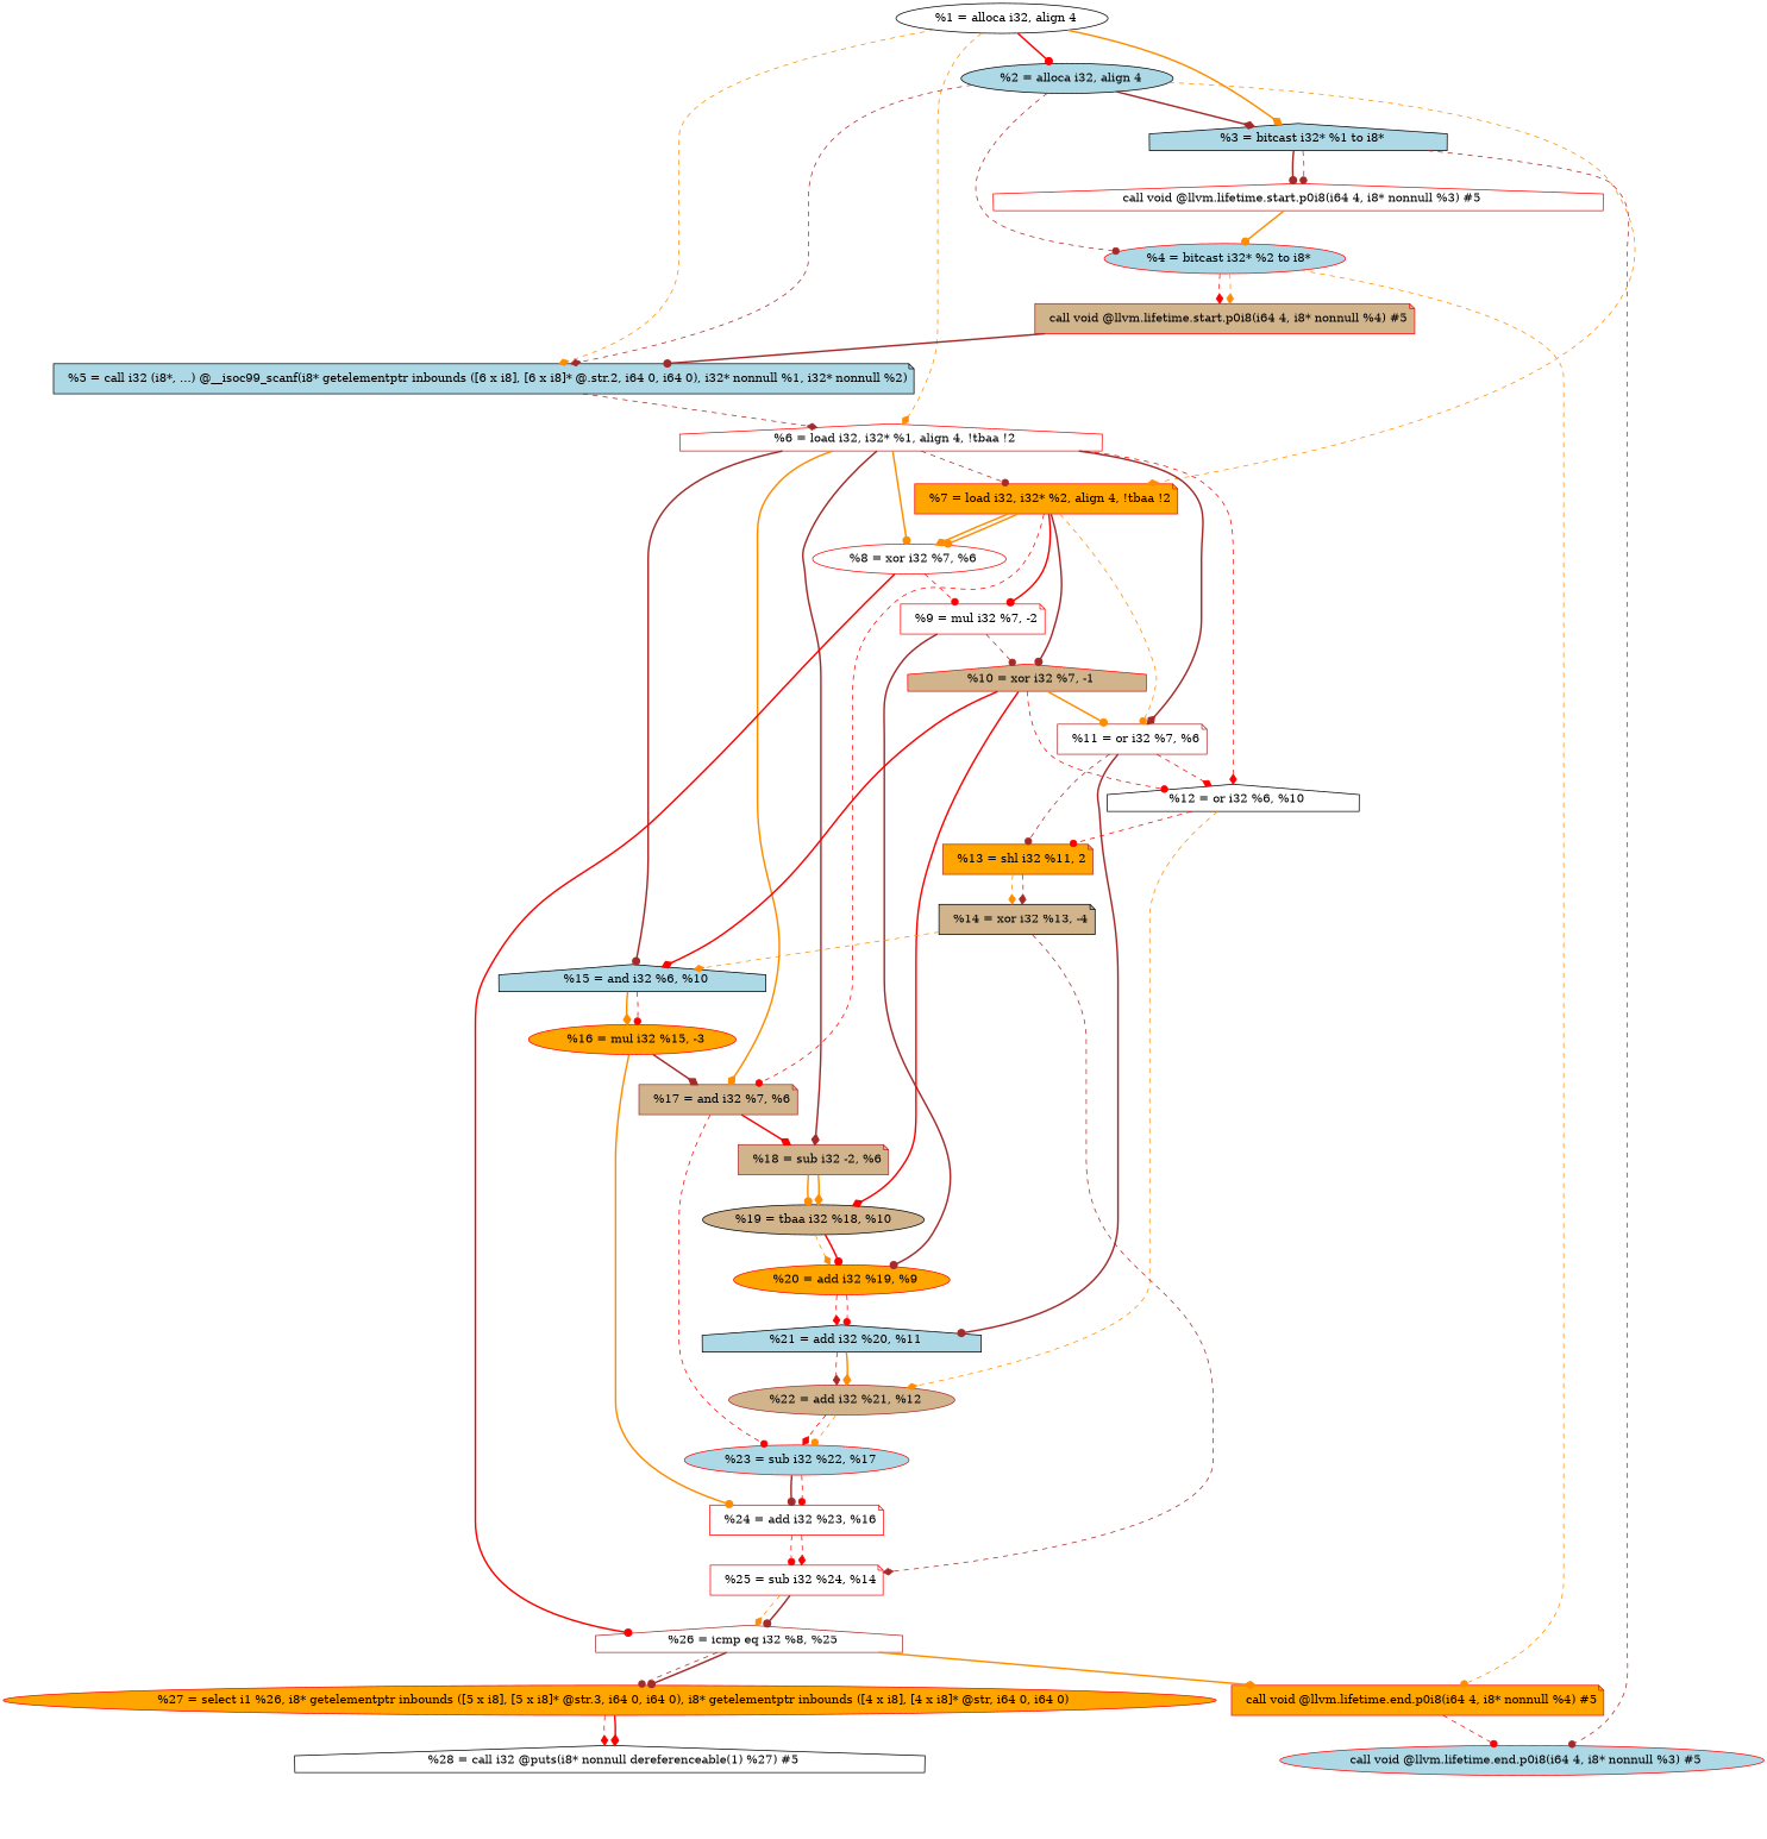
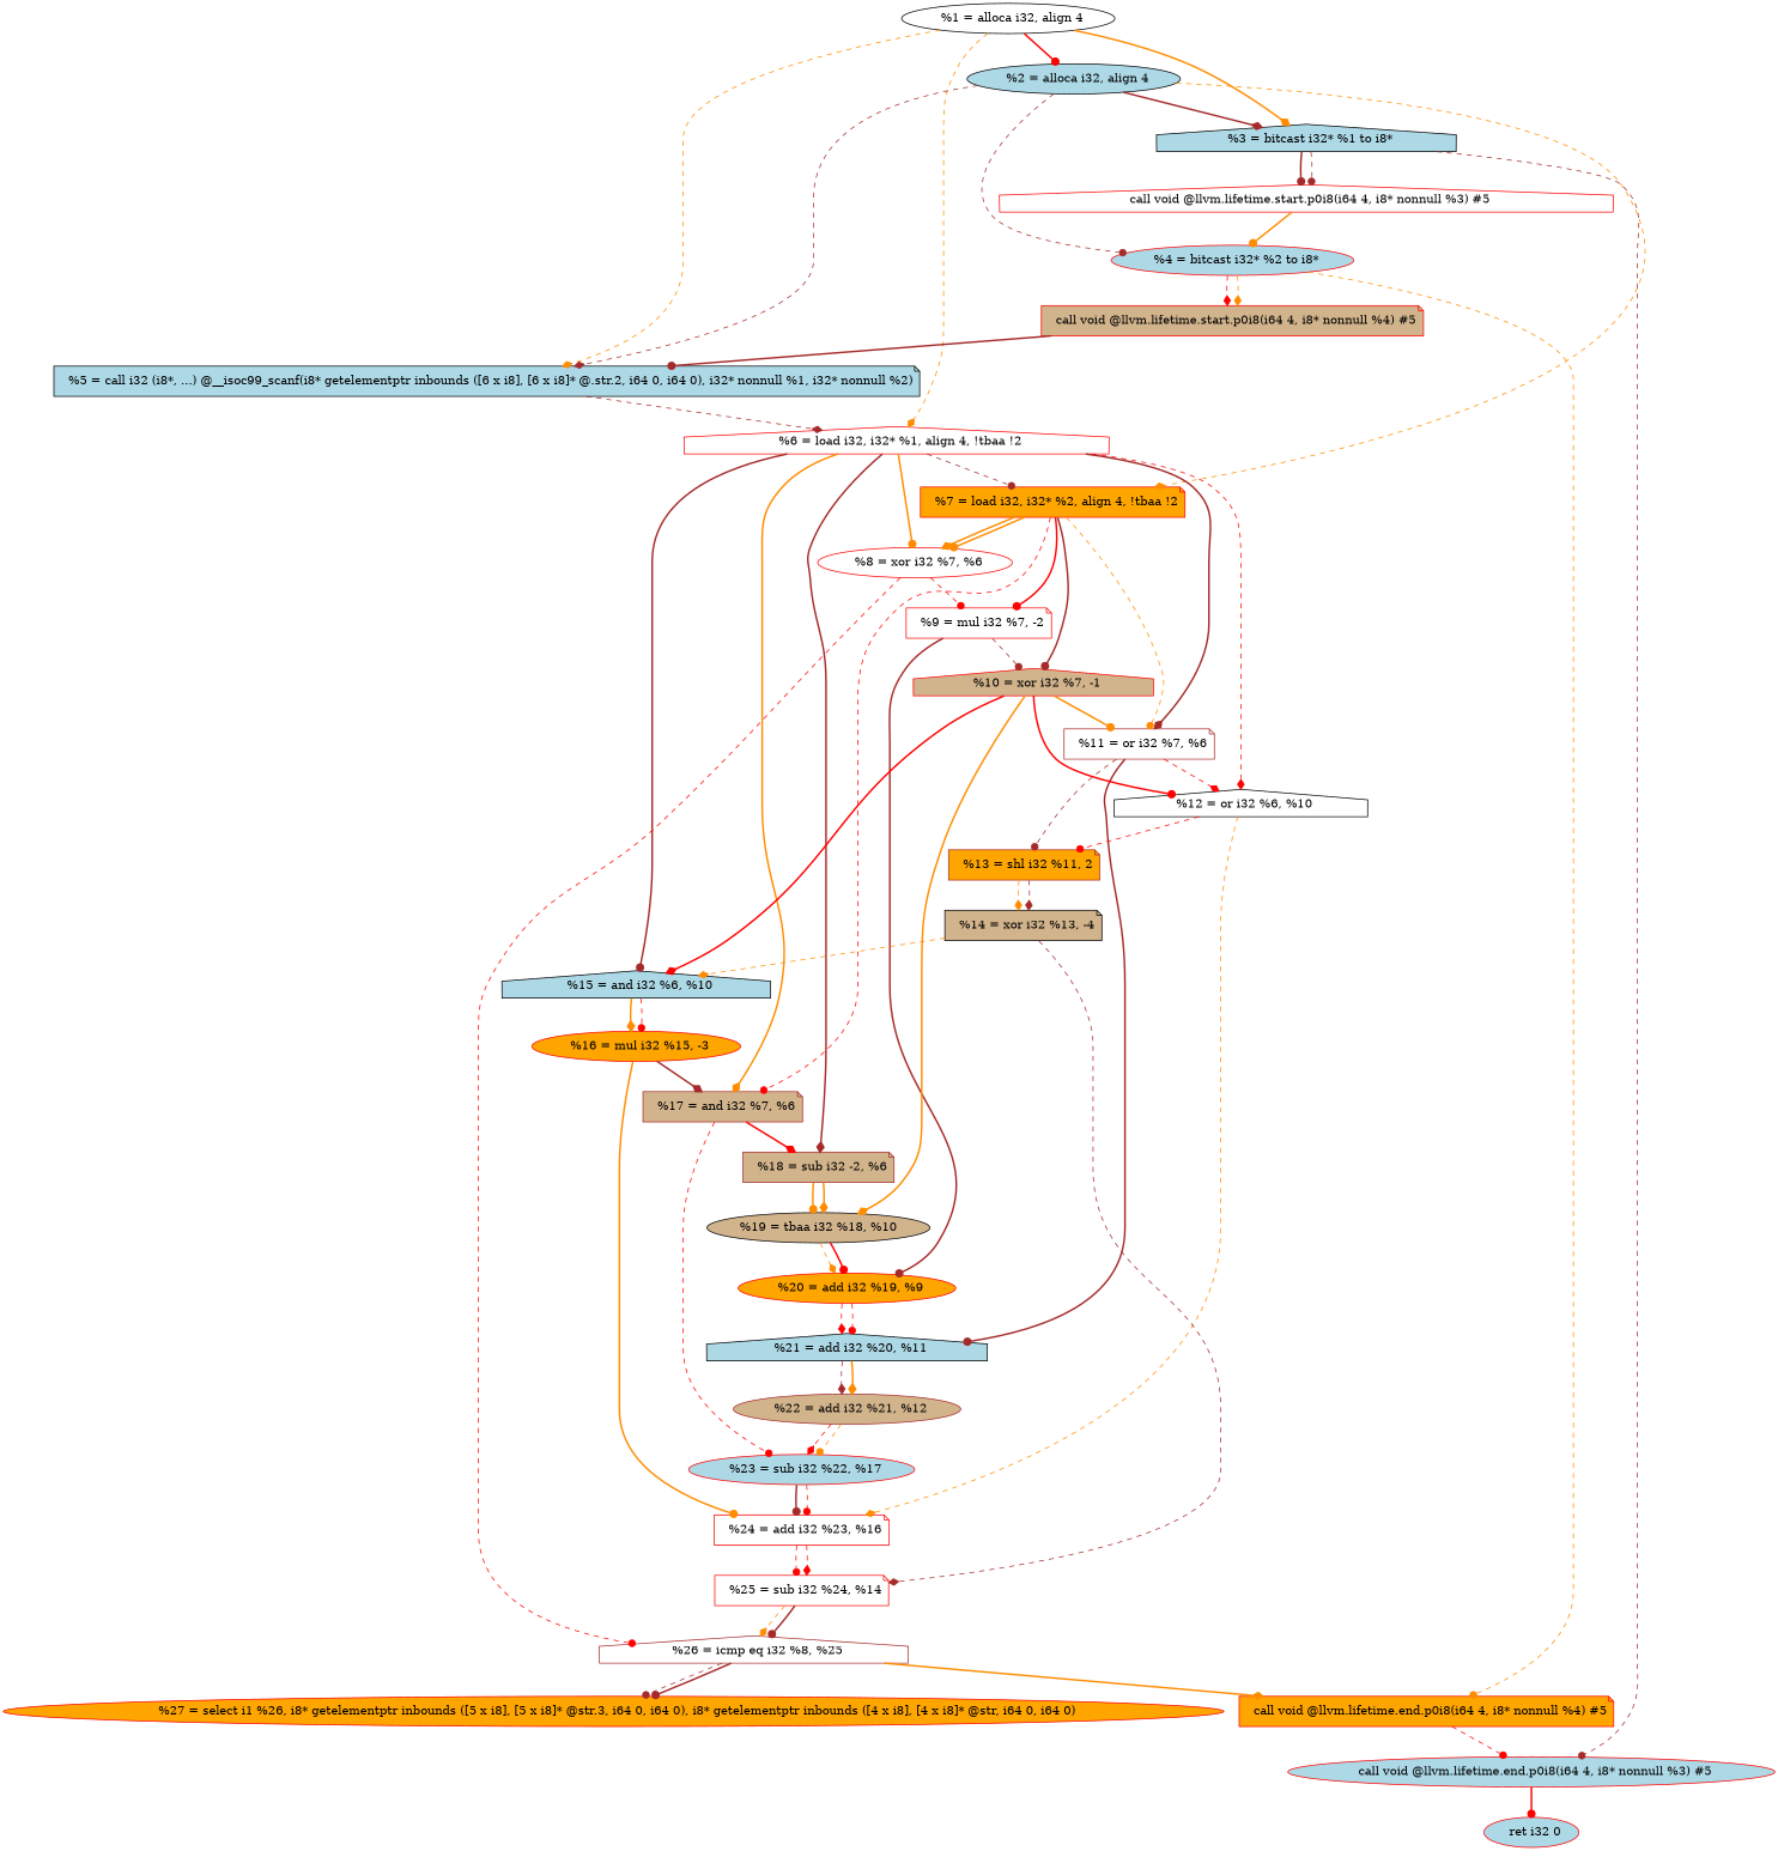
  digraph {
    node [color=red fillcolor=white shape=ellipse style=filled]
    edge [arrowhead=dot color=darkorange style=dashed]
    n1 [color=black label="  %1 = alloca i32, align 4"]
    n2 [color=black fillcolor=lightblue label="  %2 = alloca i32, align 4"]
    n3 [color=black fillcolor=lightblue label="  %3 = bitcast i32* %1 to i8*" shape=house]
    n4 [color=black fillcolor=lightblue label="  %5 = call i32 (i8*, ...) @__isoc99_scanf(i8* getelementptr inbounds ([6 x i8], [6 x i8]* @.str.2, i64 0, i64 0), i32* nonnull %1, i32* nonnull %2)" shape=note]
    n5 [label="  %6 = load i32, i32* %1, align 4, !tbaa !2" shape=house]
    n6 [fillcolor=lightblue label="  %4 = bitcast i32* %2 to i8*"]
    n7 [fillcolor=orange label="  %7 = load i32, i32* %2, align 4, !tbaa !2" shape=note]
    n8 [label="  call void @llvm.lifetime.start.p0i8(i64 4, i8* nonnull %3) #5" shape=house]
    n9 [fillcolor=lightblue label="  call void @llvm.lifetime.end.p0i8(i64 4, i8* nonnull %3) #5"]
    n10 [label="  %8 = xor i32 %7, %6"]
    n11 [color=brown label="  %11 = or i32 %7, %6" shape=note]
    n12 [color=black label="  %12 = or i32 %6, %10" shape=house]
    n13 [color=black fillcolor=lightblue label="  %15 = and i32 %6, %10" shape=house]
    n14 [color=brown fillcolor=tan label="  %17 = and i32 %7, %6" shape=note]
    n15 [color=brown fillcolor=tan label="  %18 = sub i32 -2, %6" shape=note]
    n16 [fillcolor=tan label="  call void @llvm.lifetime.start.p0i8(i64 4, i8* nonnull %4) #5" shape=note]
    n17 [fillcolor=orange label="  call void @llvm.lifetime.end.p0i8(i64 4, i8* nonnull %4) #5" shape=note]
    n18 [label="  %9 = mul i32 %7, -2" shape=note]
    n19 [fillcolor=tan label="  %10 = xor i32 %7, -1" shape=house]
+   n20 [fillcolor=lightblue label="  ret i32 0"]
    n21 [color=brown label="  %26 = icmp eq i32 %8, %25" shape=house]
    n22 [color=brown fillcolor=orange label="  %13 = shl i32 %11, 2" shape=note]
    n23 [color=black fillcolor=lightblue label="  %21 = add i32 %20, %11" shape=house]
    n24 [color=brown fillcolor=tan label="  %22 = add i32 %21, %12"]
    n25 [fillcolor=orange label="  %16 = mul i32 %15, -3"]
    n26 [fillcolor=lightblue label="  %23 = sub i32 %22, %17"]
    n27 [color=black fillcolor=tan label="%19 = tbaa i32 %18, %10"]
    n28 [fillcolor=orange label="  %20 = add i32 %19, %9"]
    n29 [fillcolor=orange label="  %27 = select i1 %26, i8* getelementptr inbounds ([5 x i8], [5 x i8]* @str.3, i64 0, i64 0), i8* getelementptr inbounds ([4 x i8], [4 x i8]* @str, i64 0, i64 0)"]
    n30 [color=black fillcolor=tan label="  %14 = xor i32 %13, -4" shape=note]
    n31 [label="  %25 = sub i32 %24, %14" shape=note]
    n32 [label="  %24 = add i32 %23, %16" shape=note]
-   n33 [color=black label="  %28 = call i32 @puts(i8* nonnull dereferenceable(1) %27) #5" shape=house]
    n1 -> n2 [color=red style=bold]
    n1 -> n3 [arrowhead=diamond style=bold]
    n1 -> n4 [arrowhead=diamond]
    n1 -> n5 [arrowhead=diamond]
    n2 -> n3 [arrowhead=diamond color=brown style=bold]
    n2 -> n4 [arrowhead=diamond color=brown]
    n2 -> n6 [color=brown]
    n2 -> n7 [arrowhead=diamond]
    n3 -> n8 [color=brown style=bold]
    n3 -> n8 [color=brown]
    n3 -> n9 [color=brown]
    n4 -> n5 [arrowhead=diamond color=brown]
    n5 -> n7 [color=brown]
    n5 -> n10 [style=bold]
    n5 -> n11 [arrowhead=diamond color=brown style=bold]
    n5 -> n12 [arrowhead=diamond color=red]
    n5 -> n13 [color=brown style=bold]
    n5 -> n14 [arrowhead=diamond style=bold]
    n5 -> n15 [arrowhead=diamond color=brown style=bold]
    n6 -> n16 [arrowhead=diamond color=red]
    n6 -> n16 [arrowhead=diamond]
    n6 -> n17
    n7 -> n10 [arrowhead=diamond style=bold]
    n7 -> n10 [style=bold]
    n7 -> n11
    n7 -> n14 [color=red]
    n7 -> n18 [color=red style=bold]
    n7 -> n19 [color=brown style=bold]
    n8 -> n6 [style=bold]
+   n9 -> n20 [color=red style=bold]
    n10 -> n18 [color=red]
-   n10 -> n21 [color=red style=bold]
+   n10 -> n21 [color=red]
    n11 -> n12 [arrowhead=diamond color=red]
    n11 -> n22 [color=brown]
    n11 -> n23 [color=brown style=bold]
    n12 -> n22 [color=red]
-   n12 -> n24 [arrowhead=diamond]
+   n12 -> n32 [arrowhead=diamond]
    n13 -> n25 [arrowhead=diamond style=bold]
    n13 -> n25 [color=red]
    n14 -> n15 [arrowhead=diamond color=red style=bold]
    n14 -> n26 [color=red]
    n15 -> n27 [style=bold]
    n15 -> n27 [arrowhead=diamond style=bold]
    n16 -> n4 [color=brown style=bold]
    n17 -> n9 [color=red]
    n18 -> n19 [color=brown]
    n18 -> n28 [color=brown style=bold]
    n19 -> n11 [style=bold]
-   n19 -> n12 [color=red]
+   n19 -> n12 [color=red style=bold]
    n19 -> n13 [arrowhead=diamond color=red style=bold]
-   n19 -> n27 [arrowhead=diamond color=red style=bold]
+   n19 -> n27 [arrowhead=diamond style=bold]
    n21 -> n17 [arrowhead=diamond style=bold]
    n21 -> n29 [color=brown]
    n21 -> n29 [color=brown style=bold]
    n22 -> n30 [arrowhead=diamond]
    n22 -> n30 [arrowhead=diamond color=brown]
    n23 -> n24 [arrowhead=diamond color=brown]
    n23 -> n24 [arrowhead=diamond style=bold]
    n24 -> n26 [arrowhead=diamond color=red]
    n24 -> n26
    n25 -> n14 [arrowhead=diamond color=brown style=bold]
    n25 -> n32 [style=bold]
    n26 -> n32 [color=brown style=bold]
    n26 -> n32 [color=red]
    n27 -> n28 [arrowhead=diamond]
    n27 -> n28 [color=red style=bold]
    n28 -> n23 [arrowhead=diamond color=red]
    n28 -> n23 [color=red]
-   n29 -> n33 [arrowhead=diamond color=red]
-   n29 -> n33 [arrowhead=diamond color=red style=bold]
    n30 -> n13 [arrowhead=diamond]
    n30 -> n31 [arrowhead=diamond color=brown]
    n31 -> n21 [arrowhead=diamond]
    n31 -> n21 [color=brown style=bold]
    n32 -> n31 [color=red]
    n32 -> n31 [arrowhead=diamond color=red]
  }
